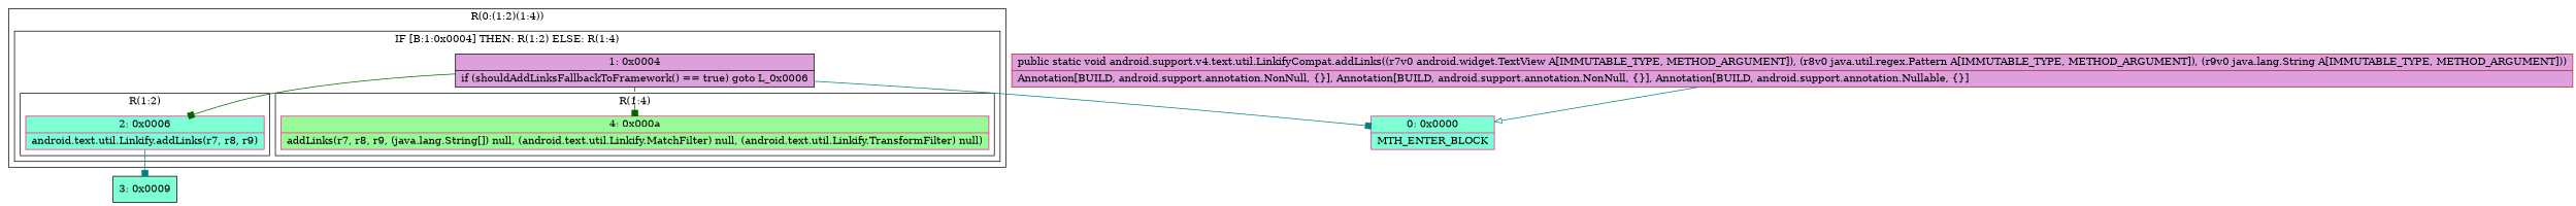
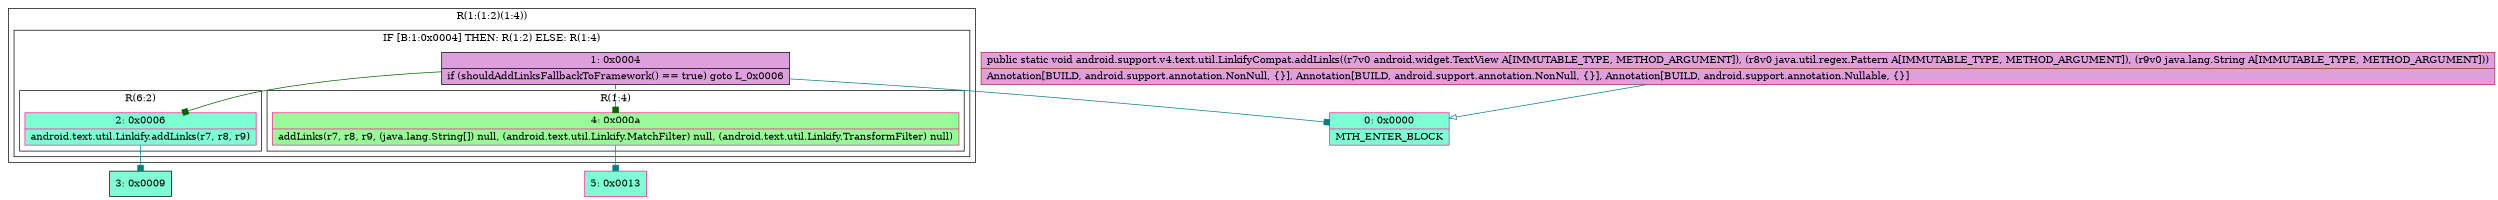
  digraph {
    node [color=deeppink fillcolor=aquamarine shape=record style=filled]
    edge [arrowhead=box color=teal]
    n1 [label="{2\:\ 0x0006|android.text.util.Linkify.addLinks(r7, r8, r9)\l}"]
    n2 [fillcolor=palegreen label="{4\:\ 0x000a|addLinks(r7, r8, r9, (java.lang.String[]) null, (android.text.util.Linkify.MatchFilter) null, (android.text.util.Linkify.TransformFilter) null)\l}"]
    n3 [color=black fillcolor=plum label="{1\:\ 0x0004|if (shouldAddLinksFallbackToFramework() == true) goto L_0x0006\l}"]
    n4 [color=black label="{3\:\ 0x0009}"]
+   n5 [label="{5\:\ 0x0013}"]
    n6 [label="{0\:\ 0x0000|MTH_ENTER_BLOCK\l}"]
    n7 [color=brown fillcolor=plum label="{public static void android.support.v4.text.util.LinkifyCompat.addLinks((r7v0 android.widget.TextView A[IMMUTABLE_TYPE, METHOD_ARGUMENT]), (r8v0 java.util.regex.Pattern A[IMMUTABLE_TYPE, METHOD_ARGUMENT]), (r9v0 java.lang.String A[IMMUTABLE_TYPE, METHOD_ARGUMENT]))  | Annotation[BUILD, android.support.annotation.NonNull, \{\}], Annotation[BUILD, android.support.annotation.NonNull, \{\}], Annotation[BUILD, android.support.annotation.Nullable, \{\}]\l}"]
    subgraph cluster_1 {
-     label="R(0:(1:2)(1:4))"
+     label="R(1:(1:2)(1:4))"
      subgraph cluster_2 {
        label="IF [B:1:0x0004] THEN: R(1:2) ELSE: R(1:4)"
        n3
        subgraph cluster_3 {
-         label="R(1:2)"
+         label="R(6:2)"
          n1
        }
        subgraph cluster_4 {
          label="R(1:4)"
          n2
        }
      }
    }
    n1 -> n4
+   n2 -> n5
    n3 -> n1 [color=darkgreen]
    n3 -> n2 [color=darkgreen style=dashed]
    n3 -> n6
    n7 -> n6 [arrowhead=onormal]
  }
